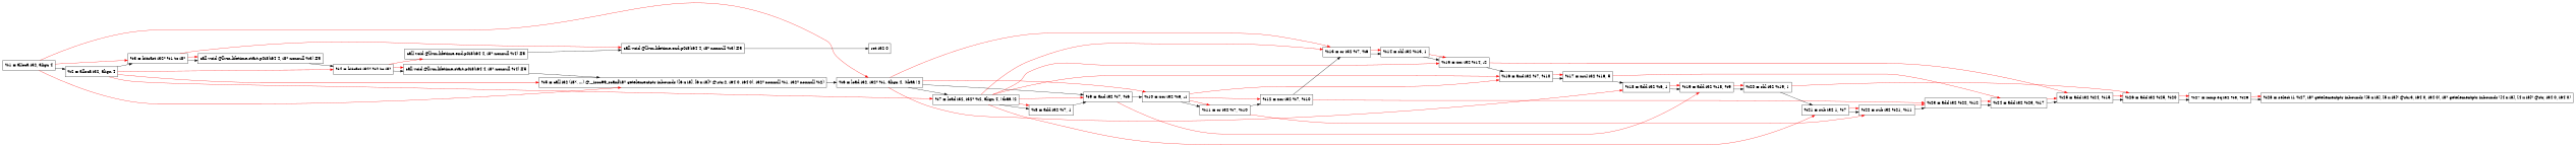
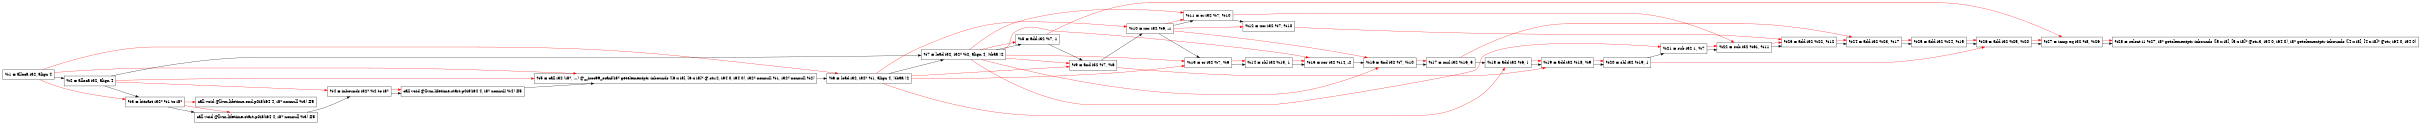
  digraph {
    rankdir=LR
    node [shape=record]
    edge [color=red]
    n1 [label="  %1 = alloca i32, align 4"]
    n2 [label="  %2 = alloca i32, align 4"]
    n3 [label="  %3 = bitcast i32* %1 to i8*"]
    n4 [label="  %5 = call i32 (i8*, ...) @__isoc99_scanf(i8* getelementptr inbounds ([6 x i8], [6 x i8]* @.str.2, i64 0, i64 0), i32* nonnull %1, i32* nonnull %2)"]
    n5 [label="  %6 = load i32, i32* %1, align 4, !tbaa !2"]
-   n6 [label="  %4 = bitcast i32* %2 to i8*"]
+   n6 [label="%4 = inbounds i32* %2 to i8*"]
    n7 [label="  %7 = load i32, i32* %2, align 4, !tbaa !2"]
    n8 [label="  call void @llvm.lifetime.start.p0i8(i64 4, i8* nonnull %3) #5"]
    n9 [label="  call void @llvm.lifetime.end.p0i8(i64 4, i8* nonnull %3) #5"]
    n10 [label="  %9 = and i32 %7, %6"]
    n11 [label="  %10 = xor i32 %6, -1"]
    n12 [label="  %13 = or i32 %7, %6"]
    n13 [label="  %18 = add i32 %6, 1"]
    n14 [label="  call void @llvm.lifetime.start.p0i8(i64 4, i8* nonnull %4) #5"]
-   n15 [label="  call void @llvm.lifetime.end.p0i8(i64 4, i8* nonnull %4) #5"]
    n16 [label="  %8 = add i32 %7, 1"]
    n17 [label="  %11 = or i32 %7, %10"]
    n18 [label="  %16 = and i32 %7, %10"]
    n19 [label="  %21 = sub i32 1, %7"]
    n20 [label="  %15 = xor i32 %14, -2"]
-   n21 [label="  ret i32 0"]
    n22 [label="  %19 = add i32 %18, %9"]
    n23 [label="  %12 = xor i32 %7, %10"]
    n24 [label="  %14 = shl i32 %13, 1"]
    n25 [label="  %27 = icmp eq i32 %8, %26"]
-   n26 [label="  %22 = sub i32 %21, %11"]
+   n26 [label="%22 = sub i32 %61, %11"]
    n27 [label="  %23 = add i32 %22, %12"]
    n28 [label="  %17 = mul i32 %16, 5"]
    n29 [label="  %28 = select i1 %27, i8* getelementptr inbounds ([5 x i8], [5 x i8]* @str.3, i64 0, i64 0), i8* getelementptr inbounds ([4 x i8], [4 x i8]* @str, i64 0, i64 0)"]
    n30 [label="  %20 = shl i32 %19, 1"]
    n31 [label="  %24 = add i32 %23, %17"]
    n32 [label="  %25 = add i32 %24, %15"]
    n33 [label="  %26 = add i32 %25, %20"]
    n1 -> n2 [color=""]
    n1 -> n3
    n1 -> n4
    n1 -> n5
    n2 -> n3 [color=""]
    n2 -> n4
    n2 -> n6
-   n2 -> n7
+   n2 -> n7 [color=black]
    n3 -> n8 [color=""]
    n3 -> n8
    n3 -> n9
    n4 -> n5 [color=""]
    n5 -> n7 [color=""]
-   n5 -> n10 [color=black]
+   n5 -> n10
    n5 -> n11
    n5 -> n12
    n5 -> n13
    n6 -> n14 [color=""]
    n6 -> n14
-   n6 -> n15
    n7 -> n10
    n7 -> n12
    n7 -> n16 [color=""]
    n7 -> n16
+   n7 -> n17
    n7 -> n18
    n7 -> n19
    n7 -> n20
    n8 -> n6 [color=""]
-   n9 -> n21 [color=""]
    n10 -> n11 [color=""]
    n10 -> n22
    n11 -> n17 [color=""]
    n11 -> n17
    n11 -> n18
    n11 -> n23
    n12 -> n24 [color=""]
    n12 -> n24
    n13 -> n22 [color=""]
    n13 -> n22
    n14 -> n4 [color=""]
-   n15 -> n9 [color=""]
    n16 -> n10 [color=""]
+   n16 -> n25
    n17 -> n23 [color=""]
    n17 -> n26
    n18 -> n28 [color=""]
    n18 -> n28
    n19 -> n26 [color=""]
    n19 -> n26
    n20 -> n18 [color=""]
-   n20 -> n32
    n22 -> n30 [color=""]
    n22 -> n30
-   n23 -> n12 [color=""]
+   n11 -> n12 [color=""]
    n23 -> n27
    n24 -> n20 [color=""]
    n24 -> n20
    n25 -> n29 [color=""]
    n25 -> n29
    n26 -> n27 [color=""]
    n26 -> n27
    n27 -> n31 [color=""]
    n27 -> n31
    n28 -> n13 [color=""]
    n28 -> n31
    n30 -> n19 [color=""]
    n30 -> n33
    n31 -> n32 [color=""]
    n31 -> n32
    n32 -> n33 [color=""]
    n32 -> n33
    n33 -> n25 [color=""]
    n33 -> n25
  }
